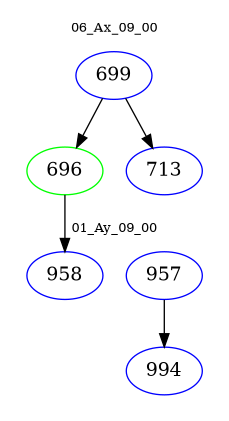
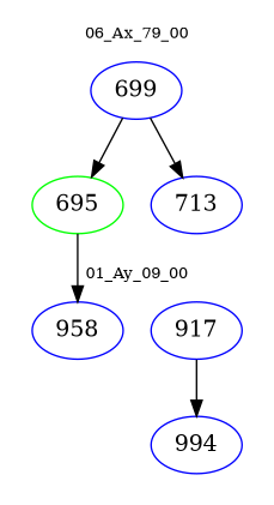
  digraph {
    node [color=blue]
    edge [color=black]
-   n1 [label=957]
+   n1 [label=917]
    n2 [label=958]
    n3 [label=994]
    n4 [label=699]
-   n5 [color=green label=696]
+   n5 [color=green label=695]
    n6 [label=713]
    subgraph cluster_1 {
      color=white
      fontsize=10
      label="01_Ay_09_00"
      n1
      n2
      n3
    }
    subgraph cluster_2 {
      color=white
      fontsize=10
-     label="06_Ax_09_00"
+     label="06_Ax_79_00"
      n4
      n5
      n6
    }
    n1 -> n3
    n4 -> n5
    n4 -> n6
    n5 -> n2
  }
